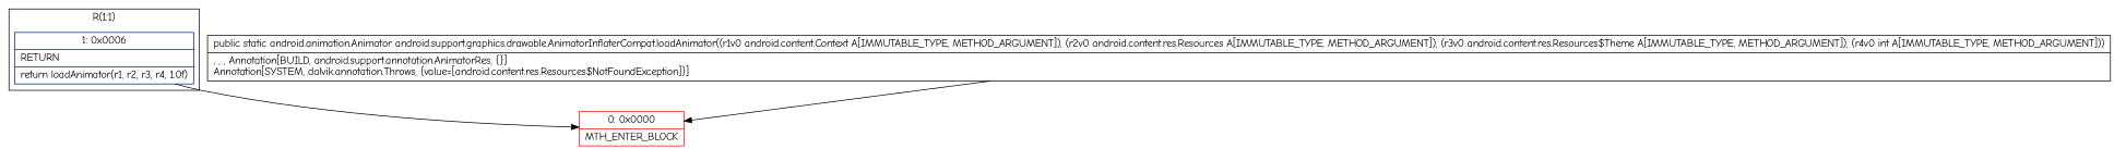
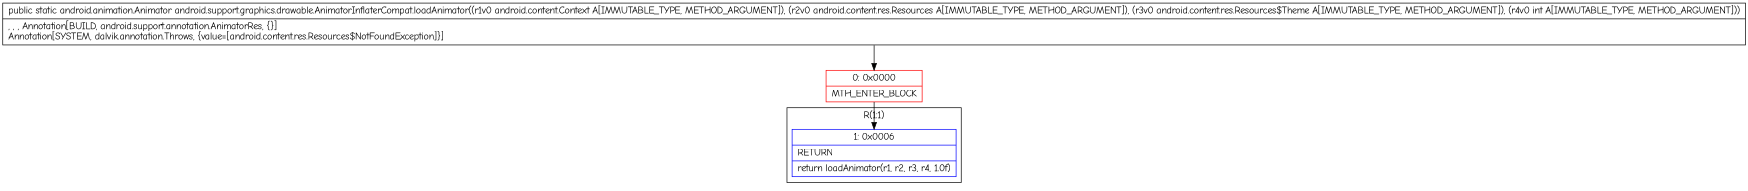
  digraph {
    fontname="Comic Neue"
    node [shape=record fontname="Comic Neue"]
    edge [fontname="Comic Neue"]
    n1 [color=blue label="{1\:\ 0x0006|RETURN\l|return loadAnimator(r1, r2, r3, r4, 1.0f)\l}"]
    n2 [color=red label="{0\:\ 0x0000|MTH_ENTER_BLOCK\l}"]
    n3 [label="{public static android.animation.Animator android.support.graphics.drawable.AnimatorInflaterCompat.loadAnimator((r1v0 android.content.Context A[IMMUTABLE_TYPE, METHOD_ARGUMENT]), (r2v0 android.content.res.Resources A[IMMUTABLE_TYPE, METHOD_ARGUMENT]), (r3v0 android.content.res.Resources$Theme A[IMMUTABLE_TYPE, METHOD_ARGUMENT]), (r4v0 int A[IMMUTABLE_TYPE, METHOD_ARGUMENT]))  | , , , Annotation[BUILD, android.support.annotation.AnimatorRes, \{\}]\lAnnotation[SYSTEM, dalvik.annotation.Throws, \{value=[android.content.res.Resources$NotFoundException]\}]\l}"]
    subgraph cluster_1 {
      label="R(1:1)"
      n1
    }
-   n1 -> n2
+   n2 -> n1
    n3 -> n2
  }
